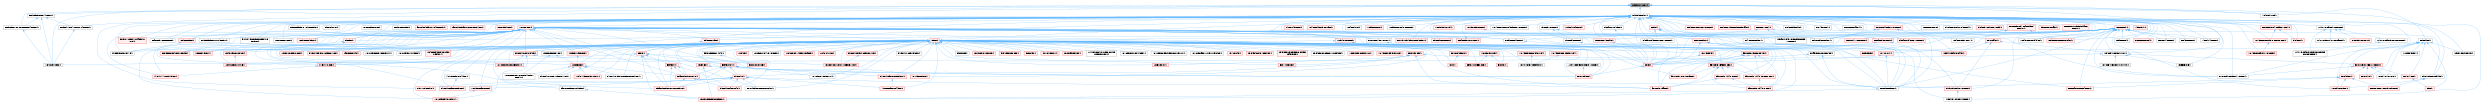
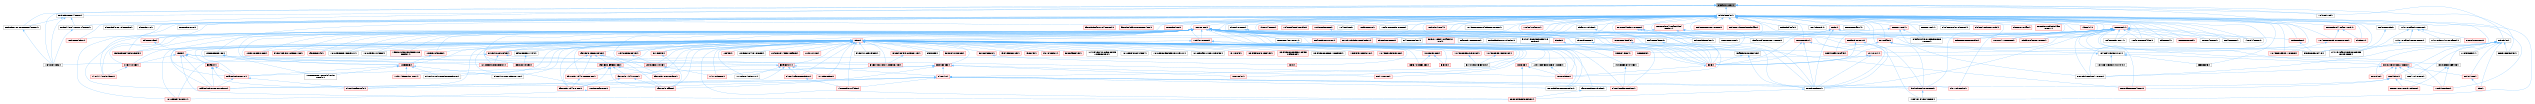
  digraph {
    node [color=red fillcolor="#FFF0F0" fontname=Helvetica fontsize=10 shape=box style=filled]
    edge [color=steelblue1 dir=back fontname=Helvetica fontsize=10 labelfontname=Helvetica labelfontsize=10 style=solid]
    n1 [color=gray40 fillcolor=grey60 fontcolor=black height=0.2 label="PlatformMutex.h" width=0.4]
    n2 [color=grey40 fillcolor=white height=0.2 label="CachedOSPageAllocator.h" width=0.4]
    n3 [color=grey40 fillcolor=white height=0.2 label="CachedOSVeryLargePageAllocator.h" width=0.4]
    n4 [color=grey40 fillcolor=white height=0.2 label="MallocBinned2.h" width=0.4]
    n5 [color=grey40 fillcolor=white height=0.2 label="PooledVirtualMemoryAllocator.h" width=0.4]
    n6 [color=grey40 fillcolor=white height=0.2 label="CriticalSection.h" width=0.4]
    n7 [color=grey40 fillcolor=white height=0.2 label="MallocBinnedCommon.h" width=0.4]
    n8 [color=grey40 fillcolor=white height=0.2 label="MallocBinned.h" width=0.4]
    n9 [color=grey40 fillcolor=white height=0.2 label="ReserveScheduler.h" width=0.4]
    n10 [color=grey40 fillcolor=white height=0.2 label="Scheduler.h" width=0.4]
    n11 [color=grey40 fillcolor=white height=0.2 label="AnimNextGraphInstance.h" width=0.4]
    n12 [color=grey40 fillcolor=white height=0.2 label="AssetDataTagMap.h" width=0.4]
    n13 [color=grey40 fillcolor=white height=0.2 label="BlockedDenseGrid3.h" width=0.4]
    n14 [height=0.2 label="MarchingCubes.h" width=0.4]
    n15 [color=grey40 fillcolor=white height=0.2 label="BufferedOutputDevice.h" width=0.4]
    n16 [height=0.2 label="Core.h" width=0.4]
    n17 [color=grey40 fillcolor=white height=0.2 label="CoreSharedPCH.h" width=0.4]
    n18 [color=grey40 fillcolor=white height=0.2 label="BulkDataRegistry.h" width=0.4]
    n19 [height=0.2 label="Class.h" width=0.4]
    n20 [height=0.2 label="FindInBlueprintManager.h" width=0.4]
    n21 [color=grey40 fillcolor=white height=0.2 label="ImaginaryBlueprintData.h" width=0.4]
    n22 [height=0.2 label="RigVMBlueprint.h" width=0.4]
    n23 [height=0.2 label="LiveLinkVirtualSubject.h" width=0.4]
    n24 [height=0.2 label="PackageLocalizationCache.h" width=0.4]
    n25 [height=0.2 label="Compression.h" width=0.4]
    n26 [height=0.2 label="CoreAsyncTaskNotification\lImpl.h" width=0.4]
    n27 [height=0.2 label="CsvProfiler.h" width=0.4]
    n28 [color=grey40 fillcolor=white height=0.2 label="QueuedThreadPoolWrapper.h" width=0.4]
    n29 [color=grey40 fillcolor=white height=0.2 label="PageCache.h" width=0.4]
    n30 [height=0.2 label="RealtimeGPUProfiler.h" width=0.4]
    n31 [color=grey40 fillcolor=white height=0.2 label="DeferredMessageLog.h" width=0.4]
    n32 [height=0.2 label="DelegateAccessHandler.h" width=0.4]
    n33 [color=grey40 fillcolor=white height=0.2 label="DiscardableKeyValueCache.h" width=0.4]
    n34 [color=grey40 fillcolor=white height=0.2 label="DistortionV2.h" width=0.4]
    n35 [color=grey40 fillcolor=white height=0.2 label="EmbeddedCommunication.h" width=0.4]
    n36 [color=grey40 fillcolor=white height=0.2 label="ExclusiveLoadPackageTime\lTracker.h" width=0.4]
    n37 [color=grey40 fillcolor=white height=0.2 label="ExternalTexture.h" width=0.4]
    n38 [height=0.2 label="FeedbackContext.h" width=0.4]
    n39 [color=grey40 fillcolor=white height=0.2 label="FusionSampler.h" width=0.4]
    n40 [height=0.2 label="GenericPlatformMallocCrash.h" width=0.4]
    n41 [height=0.2 label="GenericPlatformOutputDevices.h" width=0.4]
    n42 [height=0.2 label="HarmonixMeterData.h" width=0.4]
    n43 [height=0.2 label="HazardPointer.h" width=0.4]
    n44 [height=0.2 label="IPlatformFileLogWrapper.h" width=0.4]
    n45 [color=grey40 fillcolor=white height=0.2 label="IPlatformFileManagedStorage\lWrapper.h" width=0.4]
    n46 [color=grey40 fillcolor=white height=0.2 label="IPlatformFileOpenLogWrapper.h" width=0.4]
    n47 [color=grey40 fillcolor=white height=0.2 label="InstanceCounter.h" width=0.4]
    n48 [height=0.2 label="IoDispatcher.h" width=0.4]
    n49 [color=grey40 fillcolor=white height=0.2 label="ShaderCodeArchive.h" width=0.4]
    n50 [height=0.2 label="LinearAllocator.h" width=0.4]
    n51 [height=0.2 label="MallocCallstackHandler.h" width=0.4]
    n52 [color=grey40 fillcolor=white height=0.2 label="MallocReplayProxy.h" width=0.4]
    n53 [color=grey40 fillcolor=white height=0.2 label="MallocTimer.h" width=0.4]
    n54 [height=0.2 label="MediaCapture.h" width=0.4]
    n55 [color=grey40 fillcolor=white height=0.2 label="MediaIOCorePlayerBase.h" width=0.4]
    n56 [color=grey40 fillcolor=white height=0.2 label="MediaIOCoreUtilities.h" width=0.4]
    n57 [height=0.2 label="MeshDescription.h" width=0.4]
    n58 [height=0.2 label="MeshSharingUtil.h" width=0.4]
    n59 [height=0.2 label="ModuleManager.h" width=0.4]
    n60 [height=0.2 label="MonitoredProcess.h" width=0.4]
    n61 [color=grey40 fillcolor=white height=0.2 label="MovieSceneCompiledDataManager.h" width=0.4]
    n62 [height=0.2 label="MovieSceneEntityManager.h" width=0.4]
    n63 [height=0.2 label="MovieSceneEntitySystemTypes.h" width=0.4]
    n64 [height=0.2 label="MusicalAudioBus.h" width=0.4]
    n65 [height=0.2 label="NameTypes.h" width=0.4]
    n66 [height=0.2 label="ObjectHandle.h" width=0.4]
    n67 [height=0.2 label="OutputDeviceFile.h" width=0.4]
    n68 [color=grey40 fillcolor=white height=0.2 label="OutputDeviceMemory.h" width=0.4]
    n69 [color=grey40 fillcolor=white height=0.2 label="RedirectCollector.h" width=0.4]
    n70 [height=0.2 label="RedirectionSummary.h" width=0.4]
    n71 [height=0.2 label="Shader.h" width=0.4]
    n72 [height=0.2 label="SoundModulationDestination.h" width=0.4]
    n73 [color=grey40 fillcolor=white height=0.2 label="StringTableRegistry.h" width=0.4]
    n74 [height=0.2 label="ThreadHeartBeat.h" width=0.4]
    n75 [color=grey40 fillcolor=white height=0.2 label="ObjectPool.h" width=0.4]
    n76 [height=0.2 label="PackageResourceManager.h" width=0.4]
    n77 [height=0.2 label="PackageWriterToSharedBuffer.h" width=0.4]
    n78 [height=0.2 label="Paths.h" width=0.4]
    n79 [color=grey40 fillcolor=white height=0.2 label="PlatformIncludes.h" width=0.4]
    n80 [color=grey40 fillcolor=white height=0.2 label="PreloadableFile.h" width=0.4]
    n81 [height=0.2 label="ProgressCancel.h" width=0.4]
    n82 [color=grey40 fillcolor=white height=0.2 label="ProviderLock.h" width=0.4]
    n83 [color=grey40 fillcolor=white height=0.2 label="RangeAllocator.h" width=0.4]
    n84 [color=grey40 fillcolor=white height=0.2 label="RemoteConfigIni.h" width=0.4]
    n85 [height=0.2 label="ScopeLock.h" width=0.4]
    n86 [color=grey40 fillcolor=white height=0.2 label="StallDetector.h" width=0.4]
    n87 [color=grey40 fillcolor=white height=0.2 label="ThreadingBase.h" width=0.4]
    n88 [color=grey40 fillcolor=white height=0.2 label="VirtualAllocator.h" width=0.4]
    n89 [height=0.2 label="ScopeRWLock.h" width=0.4]
-   n90 [color=grey40 fillcolor=white height=0.2 label="AssetsContext.h" width=0.4]
+   n90 [color=grey40 fillcolor=white height=0.2 label="ScopeTryLock.h" width=0.4]
    n91 [color=grey40 fillcolor=white height=0.2 label="SingletonFusionVoicePool.h" width=0.4]
    n92 [height=0.2 label="SkeletalMeshLODModel.h" width=0.4]
    n93 [height=0.2 label="Skeleton.h" width=0.4]
    n94 [height=0.2 label="SlateDrawBuffer.h" width=0.4]
    n95 [height=0.2 label="StretcherAndPitchShifter\lFactory.h" width=0.4]
    n96 [height=0.2 label="TextLocalizationManager.h" width=0.4]
    n97 [color=grey40 fillcolor=white height=0.2 label="ThreadManager.h" width=0.4]
    n98 [height=0.2 label="TransactionallySafeCritical\lSection.h" width=0.4]
    n99 [height=0.2 label="TransactionallySafeRWLock.h" width=0.4]
    n100 [height=0.2 label="VideoSink.h" width=0.4]
    n101 [height=0.2 label="ConcurrentLinearAllocator.h" width=0.4]
    n102 [color=grey40 fillcolor=white height=0.2 label="MallocBinnedCommonUtils.h" width=0.4]
    n103 [height=0.2 label="AsyncWork.h" width=0.4]
    n104 [height=0.2 label="Coroutine.h" width=0.4]
    n105 [color=grey40 fillcolor=white height=0.2 label="LocalWorkQueue.h" width=0.4]
    n106 [height=0.2 label="ParallelFor.h" width=0.4]
    n107 [height=0.2 label="TaskPrivate.h" width=0.4]
    n108 [height=0.2 label="Pipe.h" width=0.4]
    n109 [color=grey40 fillcolor=white height=0.2 label="AwaitableTask.h" width=0.4]
    n110 [color=grey40 fillcolor=white height=0.2 label="AnimNextGraphContextData.h" width=0.4]
    n111 [color=grey40 fillcolor=white height=0.2 label="AnimNextGraphLatentProperties\lContextData.h" width=0.4]
    n112 [color=grey40 fillcolor=white height=0.2 label="AnimNode_AnimNextGraph.h" width=0.4]
    n113 [height=0.2 label="ExecutionContext.h" width=0.4]
    n114 [height=0.2 label="AssetData.h" width=0.4]
    n115 [color=grey40 fillcolor=white height=0.2 label="AssetDataTagMapSerialization\lDetails.h" width=0.4]
    n116 [height=0.2 label="SparseNarrowBandMeshSDF.h" width=0.4]
    n117 [height=0.2 label="CoreUObject.h" width=0.4]
    n118 [height=0.2 label="CoreUObjectSharedPCH.h" width=0.4]
    n119 [height=0.2 label="AudioWidgetSubsystem.h" width=0.4]
    n120 [color=grey40 fillcolor=white height=0.2 label="BlueprintActionDatabaseRegistrar.h" width=0.4]
    n121 [color=grey40 fillcolor=white height=0.2 label="BlueprintAssetNodeSpawner.h" width=0.4]
    n122 [height=0.2 label="EdGraphSchema_K2.h" width=0.4]
    n123 [height=0.2 label="BlueprintEditorUtils.h" width=0.4]
    n124 [height=0.2 label="EdGraphSchema_K2_Actions.h" width=0.4]
    n125 [height=0.2 label="ARFilter.h" width=0.4]
+   n126 [height=0.2 label="AnimNodeBase.h" width=0.4]
    n127 [color=grey40 fillcolor=white height=0.2 label="ArchiveObjectPropertyMapper.h" width=0.4]
    n128 [height=0.2 label="AssetBundleData.h" width=0.4]
    n129 [color=grey40 fillcolor=white height=0.2 label="AssetCompilingManager.h" width=0.4]
    n130 [height=0.2 label="AssetManagerTypes.h" width=0.4]
    n131 [height=0.2 label="Attenuation.h" width=0.4]
    n132 [height=0.2 label="AttributesContainer.h" width=0.4]
    n133 [height=0.2 label="AttributesRuntime.h" width=0.4]
    n134 [height=0.2 label="AudioPanelWidgetInterface.h" width=0.4]
    n135 [height=0.2 label="AudioVolume.h" width=0.4]
    n136 [color=grey40 fillcolor=white height=0.2 label="BPVariableDragDropAction.h" width=0.4]
    n137 [height=0.2 label="BehaviorTreeTypes.h" width=0.4]
    n138 [height=0.2 label="Blueprint.h" width=0.4]
    n139 [height=0.2 label="BlueprintEditorSettings.h" width=0.4]
    n140 [height=0.2 label="KismetEditorUtilities.h" width=0.4]
    n141 [height=0.2 label="MemberReference.h" width=0.4]
    n142 [height=0.2 label="K2Node_CallFunction.h" width=0.4]
    n143 [height=0.2 label="BlueprintActionFilter.h" width=0.4]
    n144 [height=0.2 label="BlueprintFunctionNodeSpawner.h" width=0.4]
    n145 [height=0.2 label="K2Node_StructOperation.h" width=0.4]
    n146 [height=0.2 label="BlueprintEventNodeSpawner.h" width=0.4]
    n147 [height=0.2 label="BlueprintFieldNodeSpawner.h" width=0.4]
    n148 [height=0.2 label="BlueprintGeneratedClass.h" width=0.4]
    n149 [color=grey40 fillcolor=white height=0.2 label="BlueprintNodeHelpers.h" width=0.4]
    n150 [height=0.2 label="BodyInstance.h" width=0.4]
    n151 [color=grey40 fillcolor=white height=0.2 label="BuiltInChannelEditors.h" width=0.4]
    n152 [height=0.2 label="Casts.h" width=0.4]
    n153 [height=0.2 label="EdGraph.h" width=0.4]
    n154 [height=0.2 label="EdGraphPin.h" width=0.4]
    n155 [height=0.2 label="K2Node_Select.h" width=0.4]
    n156 [color=grey40 fillcolor=white height=0.2 label="K2Node_SwitchEnum.h" width=0.4]
    n157 [height=0.2 label="LiveLinkTypes.h" width=0.4]
    n158 [color=grey40 fillcolor=white height=0.2 label="ClassTree.h" width=0.4]
    n159 [height=0.2 label="CompositeFont.h" width=0.4]
    n160 [height=0.2 label="Font.h" width=0.4]
    n161 [height=0.2 label="ConstraintInstance.h" width=0.4]
    n162 [height=0.2 label="CoreNet.h" width=0.4]
    n163 [height=0.2 label="CurveTable.h" width=0.4]
    n164 [height=0.2 label="GameplayEffect.h" width=0.4]
    n165 [height=0.2 label="DataTable.h" width=0.4]
    n166 [color=grey40 fillcolor=white height=0.2 label="EditorCategoryUtils.h" width=0.4]
    n167 [height=0.2 label="EngineBaseTypes.h" width=0.4]
    n168 [height=0.2 label="EngineTypes.h" width=0.4]
    n169 [height=0.2 label="GameplayAbilityTargetTypes.h" width=0.4]
    n170 [height=0.2 label="GameplayAbilityTypes.h" width=0.4]
    n171 [height=0.2 label="Events.h" width=0.4]
    n172 [height=0.2 label="Factories.h" width=0.4]
    n173 [height=0.2 label="FastReferenceCollector.h" width=0.4]
    n174 [height=0.2 label="FlowDirection.h" width=0.4]
    n175 [height=0.2 label="FontSdfSettings.h" width=0.4]
    n176 [height=0.2 label="GCObjectInfo.h" width=0.4]
    n177 [height=0.2 label="GameplayAbilitySpec.h" width=0.4]
    n178 [height=0.2 label="GameplayCueInterface.h" width=0.4]
    n179 [height=0.2 label="GameplayEffectTypes.h" width=0.4]
    n180 [height=0.2 label="GameplayTagContainer.h" width=0.4]
    n181 [color=grey40 fillcolor=white height=0.2 label="GeneratedCppIncludes.h" width=0.4]
    n182 [color=grey40 fillcolor=white height=0.2 label="IAnimBlueprintNodeOverride\lAssetsContext.h" width=0.4]
    n183 [height=0.2 label="InputCoreTypes.h" width=0.4]
    n184 [height=0.2 label="InteractiveTool.h" width=0.4]
    n185 [color=grey40 fillcolor=white height=0.2 label="K2Node_BitmaskLiteral.h" width=0.4]
    n186 [color=grey40 fillcolor=white height=0.2 label="K2Node_CastByteToEnum.h" width=0.4]
    n187 [color=grey40 fillcolor=white height=0.2 label="K2Node_EnumLiteral.h" width=0.4]
    n188 [color=grey40 fillcolor=white height=0.2 label="K2Node_ForEachElementInEnum.h" width=0.4]
    n189 [color=grey40 fillcolor=white height=0.2 label="K2Node_GetNumEnumEntries.h" width=0.4]
    n190 [height=0.2 label="KeyHandle.h" width=0.4]
    n191 [color=grey40 fillcolor=white height=0.2 label="KismetDebugUtilities.h" width=0.4]
    n192 [height=0.2 label="LevelEditorPlaySettings.h" width=0.4]
    n193 [height=0.2 label="LevelSequenceLegacyObject\lReference.h" width=0.4]
    n194 [color=grey40 fillcolor=white height=0.2 label="LevelSequenceSpawnRegister.h" width=0.4]
    n195 [height=0.2 label="MaterialExpressionIO.h" width=0.4]
-   n196 [height=0.2 label="MallocCallstackHandler\lRegistry.h" width=0.4]
+   n196 [height=0.2 label="MetasoundFrontendDataType\lRegistry.h" width=0.4]
    n197 [height=0.2 label="MovieSceneBlendType.h" width=0.4]
    n198 [height=0.2 label="MovieSceneBoolChannel.h" width=0.4]
    n199 [height=0.2 label="MovieSceneByteChannel.h" width=0.4]
    n200 [height=0.2 label="ClassIconFinder.h" width=0.4]
    n1 -> n2
    n1 -> n3
    n1 -> n4
    n1 -> n5
    n1 -> n6
    n1 -> n7
    n1 -> n8
    n1 -> n9
    n1 -> n10
    n2 -> n3
    n2 -> n4
    n2 -> n5
    n3 -> n4
    n5 -> n4
    n6 -> n11
    n6 -> n12
    n6 -> n13
    n6 -> n14
    n6 -> n15
    n6 -> n16
    n6 -> n17
    n6 -> n18
    n6 -> n19
    n6 -> n20
    n6 -> n21
    n6 -> n22
    n6 -> n23
    n6 -> n24
    n6 -> n25
    n6 -> n26
    n6 -> n27
    n6 -> n28
    n6 -> n29
    n6 -> n30
    n6 -> n31
    n6 -> n32
    n6 -> n33
    n6 -> n34
    n6 -> n35
    n6 -> n36
    n6 -> n37
    n6 -> n38
    n6 -> n39
    n6 -> n40
    n6 -> n41
    n6 -> n42
    n6 -> n43
    n6 -> n44
    n6 -> n45
    n6 -> n46
    n6 -> n47
    n6 -> n48
    n6 -> n49
    n6 -> n50
    n6 -> n51
    n6 -> n52
    n6 -> n53
    n6 -> n54
    n6 -> n55
    n6 -> n56
    n6 -> n57
    n6 -> n58
    n6 -> n59
    n6 -> n60
    n6 -> n61
    n6 -> n62
    n6 -> n63
    n6 -> n64
    n6 -> n65
    n6 -> n66
    n6 -> n67
    n6 -> n68
    n6 -> n69
-   n70 -> n6
+   n6 -> n70
    n6 -> n71
    n6 -> n72
    n6 -> n73
    n6 -> n74
    n6 -> n75
    n6 -> n76
    n6 -> n77
    n6 -> n78
    n6 -> n79
    n6 -> n80
    n6 -> n81
    n6 -> n82
    n6 -> n83
    n6 -> n84
    n6 -> n85
    n6 -> n86
    n6 -> n87
    n6 -> n88
    n6 -> n89
    n6 -> n90
    n6 -> n91
    n6 -> n92
    n6 -> n93
    n6 -> n94
    n6 -> n95
    n6 -> n96
    n6 -> n97
    n6 -> n98
    n6 -> n99
    n6 -> n100
    n7 -> n4
    n7 -> n29
    n7 -> n101
    n7 -> n102
    n10 -> n9
    n10 -> n28
    n10 -> n103
    n10 -> n104
    n10 -> n105
    n10 -> n106
    n10 -> n107
    n10 -> n108
    n10 -> n109
    n11 -> n110
    n11 -> n111
    n11 -> n112
    n11 -> n113
    n12 -> n114
    n12 -> n115
    n13 -> n14
    n13 -> n116
    n15 -> n16
    n15 -> n17
    n16 -> n117
    n17 -> n118
    n19 -> n24
    n19 -> n114
    n19 -> n117
    n19 -> n118
    n19 -> n119
    n19 -> n120
    n19 -> n121
    n19 -> n122
    n19 -> n123
    n19 -> n124
    n19 -> n125
+   n19 -> n126
    n19 -> n127
    n19 -> n128
    n19 -> n129
    n19 -> n130
    n19 -> n131
    n19 -> n132
    n19 -> n133
    n19 -> n134
    n19 -> n135
    n19 -> n136
    n19 -> n137
    n19 -> n138
    n19 -> n139
    n19 -> n140
    n19 -> n141
    n19 -> n142
    n19 -> n143
    n19 -> n144
    n19 -> n145
    n19 -> n146
    n19 -> n147
    n19 -> n148
    n19 -> n149
    n19 -> n150
    n19 -> n151
    n19 -> n152
    n19 -> n153
    n19 -> n154
    n19 -> n155
    n19 -> n156
    n19 -> n157
    n19 -> n158
    n19 -> n159
    n19 -> n160
    n19 -> n161
    n19 -> n162
    n19 -> n163
    n19 -> n164
    n19 -> n165
    n19 -> n166
    n19 -> n167
    n19 -> n168
    n19 -> n169
    n19 -> n170
    n19 -> n171
    n19 -> n172
    n19 -> n173
    n19 -> n174
    n19 -> n175
    n19 -> n176
    n19 -> n177
    n19 -> n178
    n19 -> n179
    n19 -> n180
    n19 -> n181
    n19 -> n182
    n19 -> n183
    n19 -> n184
    n19 -> n185
    n19 -> n186
    n19 -> n187
    n19 -> n188
    n19 -> n189
    n19 -> n190
    n19 -> n191
    n19 -> n192
    n19 -> n193
    n19 -> n194
    n19 -> n195
    n19 -> n196
    n19 -> n197
    n19 -> n198
    n19 -> n199
    n20 -> n21
    n25 -> n16
    n25 -> n17
    n25 -> n103
    n27 -> n7
    n27 -> n20
    n27 -> n30
    n38 -> n16
    n38 -> n17
    n48 -> n49
    n59 -> n17
    n59 -> n117
    n59 -> n143
    n60 -> n16
    n63 -> n62
    n65 -> n16
    n65 -> n17
    n65 -> n18
    n65 -> n19
    n65 -> n20
    n65 -> n21
    n65 -> n23
    n65 -> n24
    n65 -> n25
    n65 -> n26
    n65 -> n27
    n65 -> n30
    n65 -> n31
    n65 -> n35
    n65 -> n36
    n65 -> n47
    n65 -> n48
    n65 -> n49
    n65 -> n57
    n65 -> n59
    n65 -> n66
    n65 -> n67
    n65 -> n68
    n65 -> n69
    n65 -> n70
    n65 -> n71
    n65 -> n72
    n65 -> n73
    n65 -> n74
    n65 -> n114
    n65 -> n122
    n65 -> n124
    n65 -> n128
    n65 -> n130
    n65 -> n132
    n65 -> n133
    n65 -> n136
    n65 -> n139
    n65 -> n142
    n65 -> n143
    n65 -> n145
    n65 -> n146
    n65 -> n157
    n65 -> n176
    n65 -> n186
    n65 -> n187
    n65 -> n196
    n65 -> n200
    n66 -> n152
    n67 -> n16
    n68 -> n16
    n69 -> n117
-   n71 -> n49
+   n39 -> n49
    n71 -> n184
    n78 -> n16
    n78 -> n17
    n78 -> n45
    n78 -> n46
    n79 -> n16
    n85 -> n7
    n85 -> n13
    n85 -> n14
    n85 -> n16
    n85 -> n17
    n85 -> n28
    n85 -> n32
    n85 -> n38
    n85 -> n42
    n85 -> n44
    n85 -> n45
    n85 -> n52
    n85 -> n56
    n85 -> n67
    n85 -> n69
    n85 -> n71
    n85 -> n75
    n85 -> n81
    n85 -> n83
    n85 -> n86
    n85 -> n87
    n85 -> n88
    n85 -> n173
    n87 -> n16
    n89 -> n19
    n89 -> n28
    n89 -> n45
    n96 -> n16
    n96 -> n17
    n96 -> n73
    n97 -> n16
    n97 -> n87
    n98 -> n32
    n98 -> n73
    n98 -> n163
    n98 -> n165
    n99 -> n63
    n99 -> n93
    n101 -> n28
    n101 -> n104
    n101 -> n105
    n101 -> n106
    n101 -> n107
    n103 -> n16
    n103 -> n17
    n106 -> n14
    n106 -> n17
    n106 -> n116
    n106 -> n173
    n107 -> n108
    n110 -> n111
    n114 -> n115
    n114 -> n119
    n114 -> n120
    n114 -> n121
    n114 -> n122
    n122 -> n123
    n122 -> n124
    n127 -> n117
    n128 -> n114
    n132 -> n133
+   n133 -> n126
    n138 -> n20
    n138 -> n22
    n138 -> n123
    n138 -> n124
    n138 -> n136
    n138 -> n139
    n138 -> n140
    n138 -> n141
    n141 -> n142
    n143 -> n142
    n143 -> n144
    n143 -> n145
    n147 -> n144
    n148 -> n140
    n152 -> n117
    n152 -> n118
    n152 -> n124
    n152 -> n153
    n152 -> n154
    n152 -> n157
    n153 -> n122
    n153 -> n123
    n153 -> n124
    n154 -> n122
    n154 -> n124
    n154 -> n138
    n154 -> n148
    n154 -> n155
    n154 -> n156
    n157 -> n23
    n159 -> n160
    n162 -> n117
    n162 -> n118
    n163 -> n164
    n166 -> n200
+   n168 -> n126
    n168 -> n131
    n168 -> n138
    n168 -> n150
    n168 -> n164
    n168 -> n169
    n169 -> n170
    n177 -> n164
    n177 -> n170
    n179 -> n164
    n179 -> n169
    n179 -> n170
    n179 -> n177
    n179 -> n178
    n180 -> n164
    n180 -> n169
    n180 -> n170
    n180 -> n178
    n180 -> n179
    n181 -> n118
    n183 -> n137
    n183 -> n171
    n191 -> n139
    n198 -> n151
    n199 -> n151
  }
